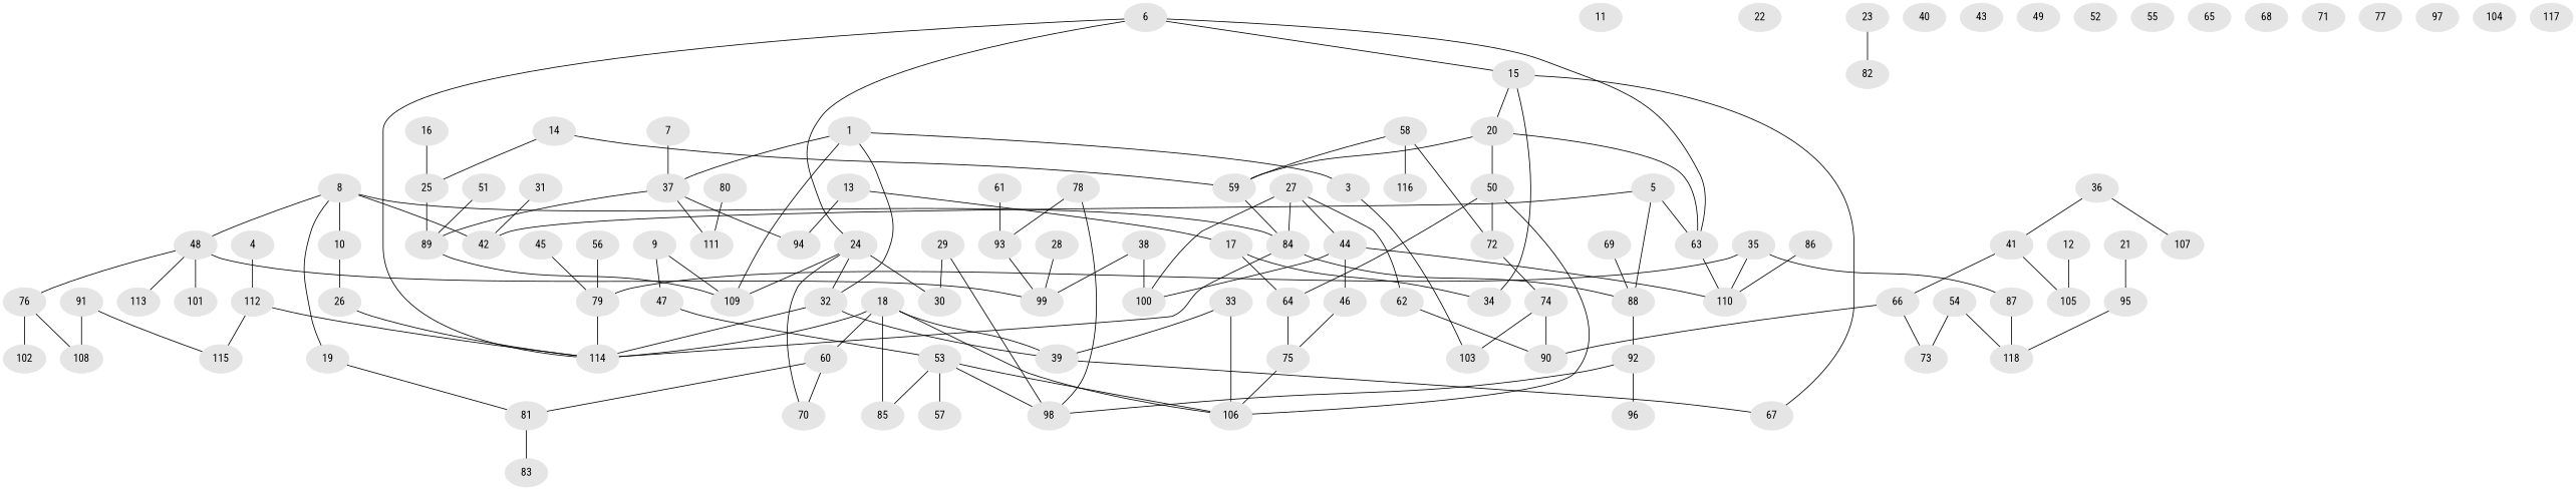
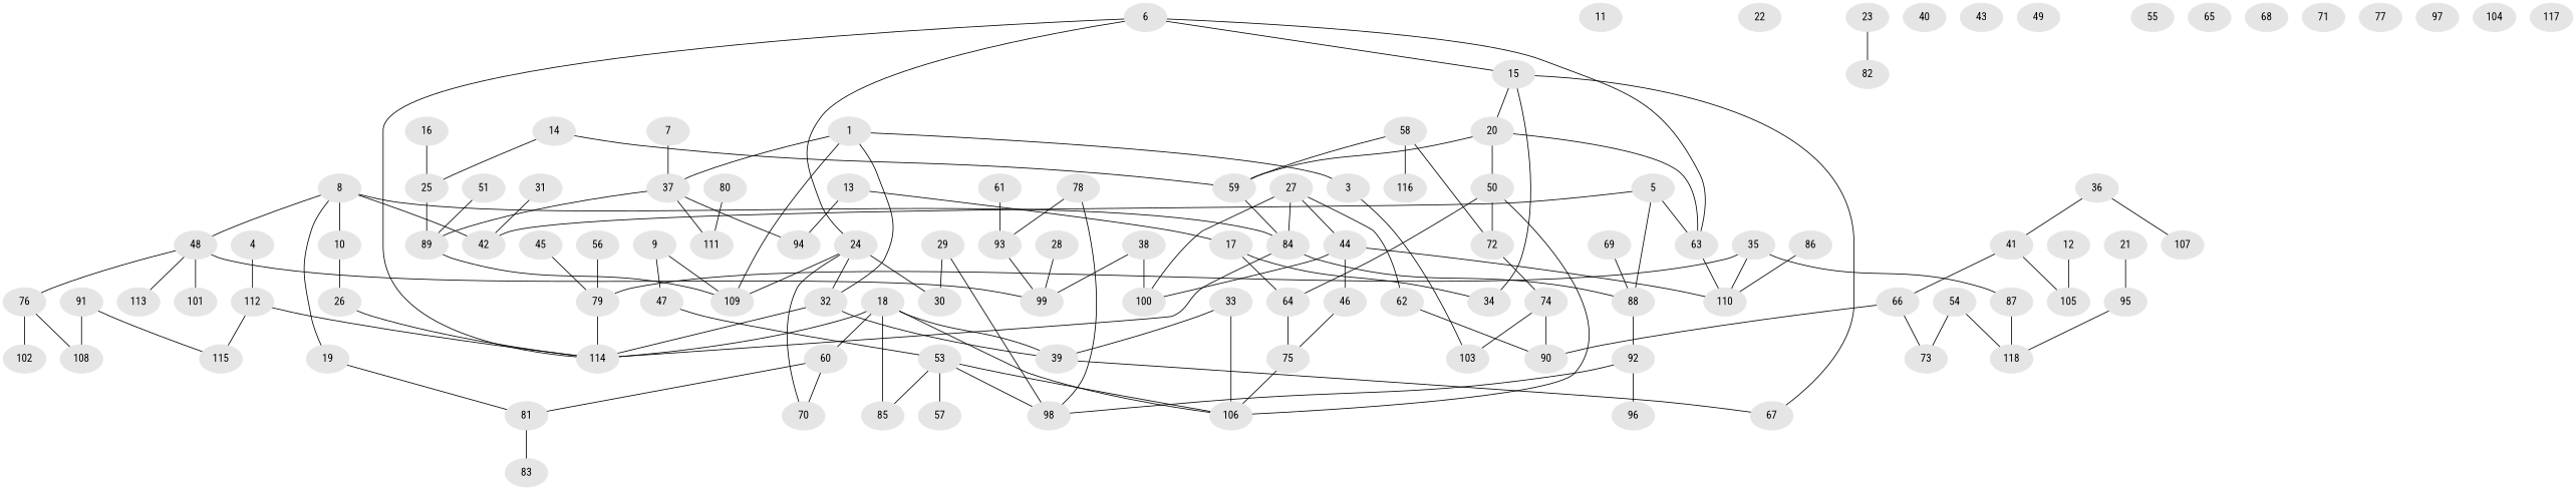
  graph {
    fontname="Roboto Condensed"
    node [color=gray90 fontname="Roboto Condensed" style=filled]
    edge [fontname="Roboto Condensed"]
    1
    3
    32
    37
    109
    103
    114
    39
    94
    89
    111
    4
    112
    115
    5
    42
    63
    88
    110
    92
    6
    15
    24
    20
    34
    67
    30
    70
    7
    8
    10
    19
    48
    84
    26
    81
    99
    76
    101
    113
    9
    47
    53
    11
    12
    105
    13
    17
    64
    14
    25
    59
    50
    16
    75
    18
    60
    85
    106
    83
    72
    21
    95
    118
    22
    23
    82
    27
    44
    62
    100
    46
    90
    28
    29
    98
    31
    33
    35
    79
    87
    36
    41
    107
    66
    38
    40
    73
    43
    45
    57
    102
    108
    49
    74
    51
-   52
    54
    55
    56
    58
    116
    61
    93
    65
    68
    69
    71
    77
    78
    80
    86
    96
    91
    97
    104
    117
    1 -- 3
    1 -- 32
    1 -- 37
    1 -- 109
    3 -- 103
    32 -- 114
    32 -- 39
    37 -- 94
    37 -- 89
    37 -- 111
    39 -- 67
    89 -- 109
    4 -- 112
    112 -- 114
    112 -- 115
    5 -- 42
    5 -- 63
    5 -- 88
    63 -- 110
    88 -- 92
    92 -- 98
    92 -- 96
    6 -- 114
    6 -- 63
    6 -- 15
    6 -- 24
    15 -- 20
    15 -- 34
    15 -- 67
    24 -- 32
    24 -- 109
    24 -- 30
    24 -- 70
    20 -- 63
    20 -- 59
    20 -- 50
    7 -- 37
    8 -- 42
    8 -- 10
    8 -- 19
    8 -- 48
    8 -- 84
    10 -- 26
    19 -- 81
    48 -- 99
    48 -- 76
    48 -- 101
    48 -- 113
    84 -- 114
    84 -- 88
    26 -- 114
    81 -- 83
    76 -- 102
    76 -- 108
    9 -- 109
    9 -- 47
    47 -- 53
    53 -- 85
    53 -- 106
    53 -- 98
    53 -- 57
    12 -- 105
    13 -- 94
    13 -- 17
    17 -- 34
    17 -- 64
    64 -- 75
    14 -- 25
    14 -- 59
    25 -- 89
    59 -- 84
    50 -- 64
    50 -- 106
    50 -- 72
    16 -- 25
    75 -- 106
    18 -- 114
    18 -- 39
    18 -- 60
    18 -- 85
    18 -- 106
    60 -- 70
    60 -- 81
    72 -- 74
    21 -- 95
    95 -- 118
    23 -- 82
    27 -- 84
    27 -- 44
    27 -- 62
    27 -- 100
    44 -- 110
    44 -- 100
    44 -- 46
    62 -- 90
    46 -- 75
    28 -- 99
    29 -- 30
    29 -- 98
    31 -- 42
    33 -- 39
    33 -- 106
    35 -- 110
    35 -- 79
    35 -- 87
    79 -- 114
    87 -- 118
    36 -- 41
    36 -- 107
    41 -- 105
    41 -- 66
    66 -- 90
    66 -- 73
    38 -- 99
    38 -- 100
    45 -- 79
    74 -- 103
    74 -- 90
    51 -- 89
    54 -- 118
    54 -- 73
    56 -- 79
    58 -- 59
    58 -- 72
    58 -- 116
    61 -- 93
    93 -- 99
    69 -- 88
    78 -- 98
    78 -- 93
    80 -- 111
    86 -- 110
    91 -- 115
    91 -- 108
  }
